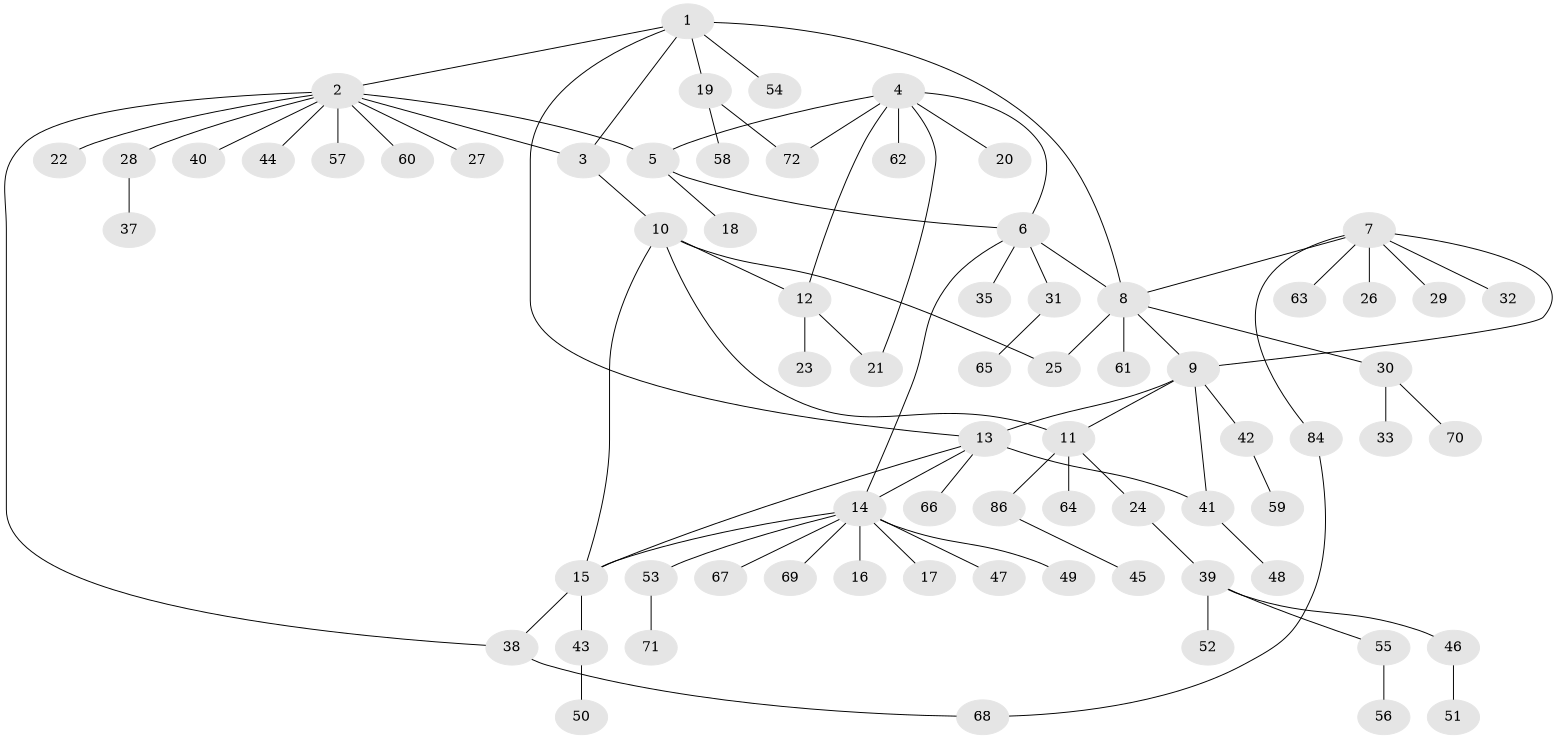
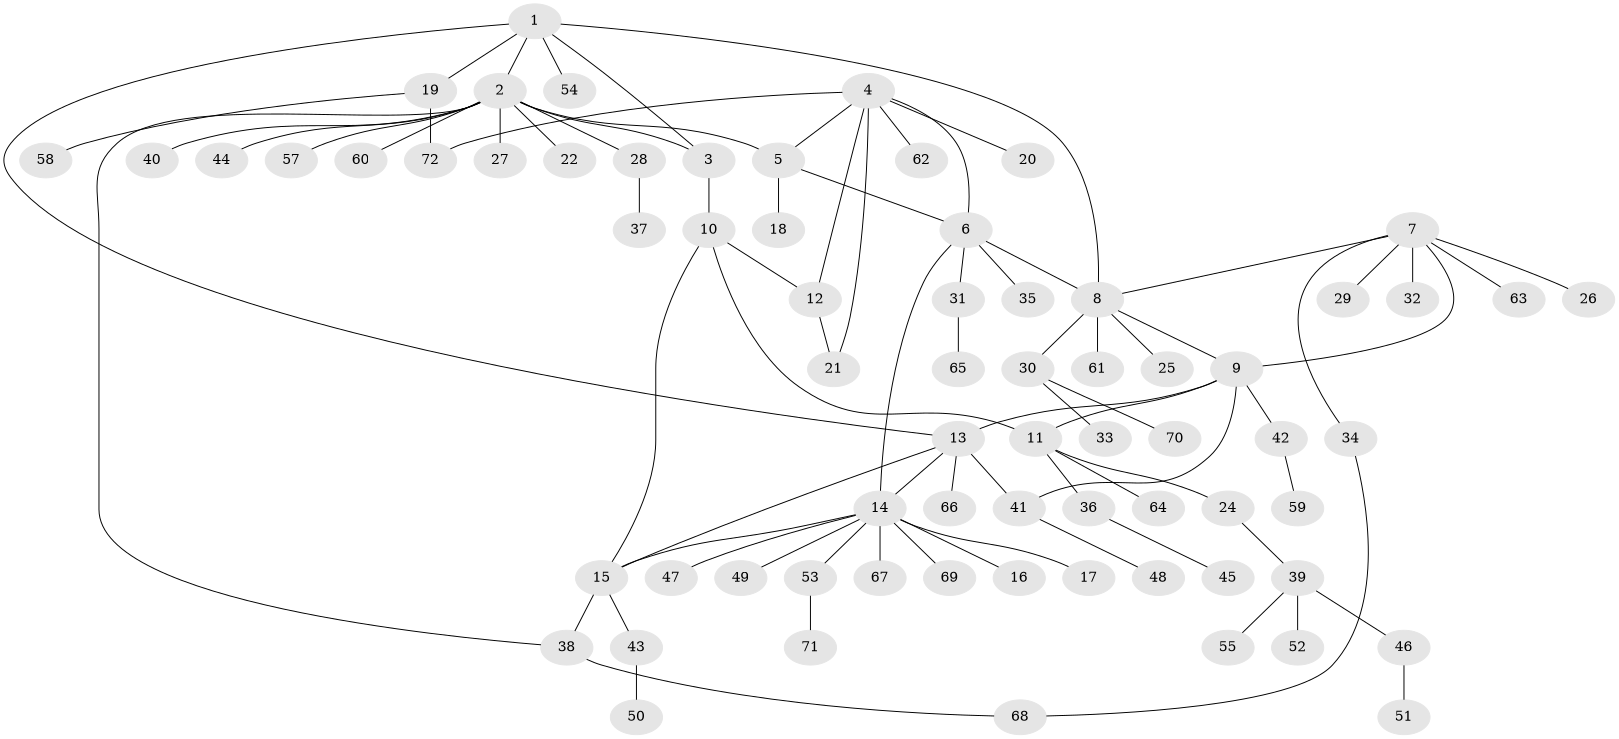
  graph {
    node [color=gray90 style=filled]
    1
    2
    3
    8
    13
    19
    54
    5
    22
    27
    28
    38
    40
    44
    57
    60
    10
    9
    25
    30
    61
    14
    41
    15
    66
    72
    58
    6
    18
    37
    68
    12
    11
    4
    20
    21
    62
    31
    35
-   23
    16
    17
    47
    49
    53
    67
    69
    65
    7
    26
    29
    32
-   34 [label=84]
+   34
    63
    42
    33
    70
    24
-   36 [label=86]
+   36
    64
    48
    59
    43
    39
    45
    71
    50
    46
    52
    55
    51
-   56
    1 -- 2
    1 -- 3
    1 -- 8
    1 -- 13
    1 -- 19
    1 -- 54
    2 -- 3
    2 -- 5
    2 -- 22
    2 -- 27
    2 -- 28
    2 -- 38
    2 -- 40
    2 -- 44
    2 -- 57
    2 -- 60
    3 -- 10
    8 -- 9
    8 -- 25
    8 -- 30
    8 -- 61
    13 -- 14
    13 -- 41
    13 -- 15
    13 -- 66
    19 -- 72
    19 -- 58
    5 -- 6
    5 -- 18
    28 -- 37
    38 -- 68
-   10 -- 25
    10 -- 15
    10 -- 12
    10 -- 11
    9 -- 13
    9 -- 41
    9 -- 11
    9 -- 42
    30 -- 33
    30 -- 70
    14 -- 15
    14 -- 16
    14 -- 17
    14 -- 47
    14 -- 49
    14 -- 53
    14 -- 67
    14 -- 69
    41 -- 48
    15 -- 38
    15 -- 43
    6 -- 8
    6 -- 14
    6 -- 31
    6 -- 35
    12 -- 21
-   12 -- 23
    11 -- 24
    11 -- 36
    11 -- 64
    4 -- 5
    4 -- 72
    4 -- 6
    4 -- 12
    4 -- 20
    4 -- 21
    4 -- 62
    31 -- 65
    53 -- 71
    7 -- 8
    7 -- 9
    7 -- 26
    7 -- 29
    7 -- 32
    7 -- 34
    7 -- 63
    34 -- 68
    42 -- 59
    24 -- 39
    36 -- 45
    43 -- 50
    39 -- 46
    39 -- 52
    39 -- 55
    46 -- 51
-   55 -- 56
  }
